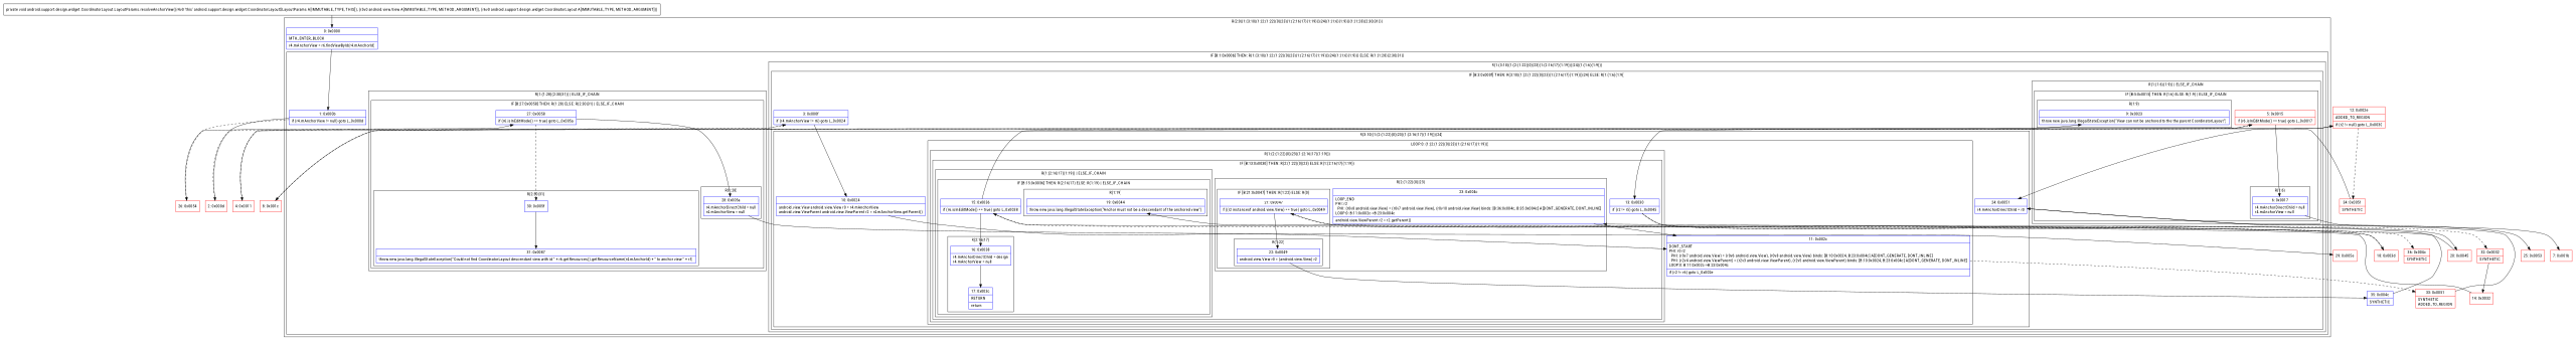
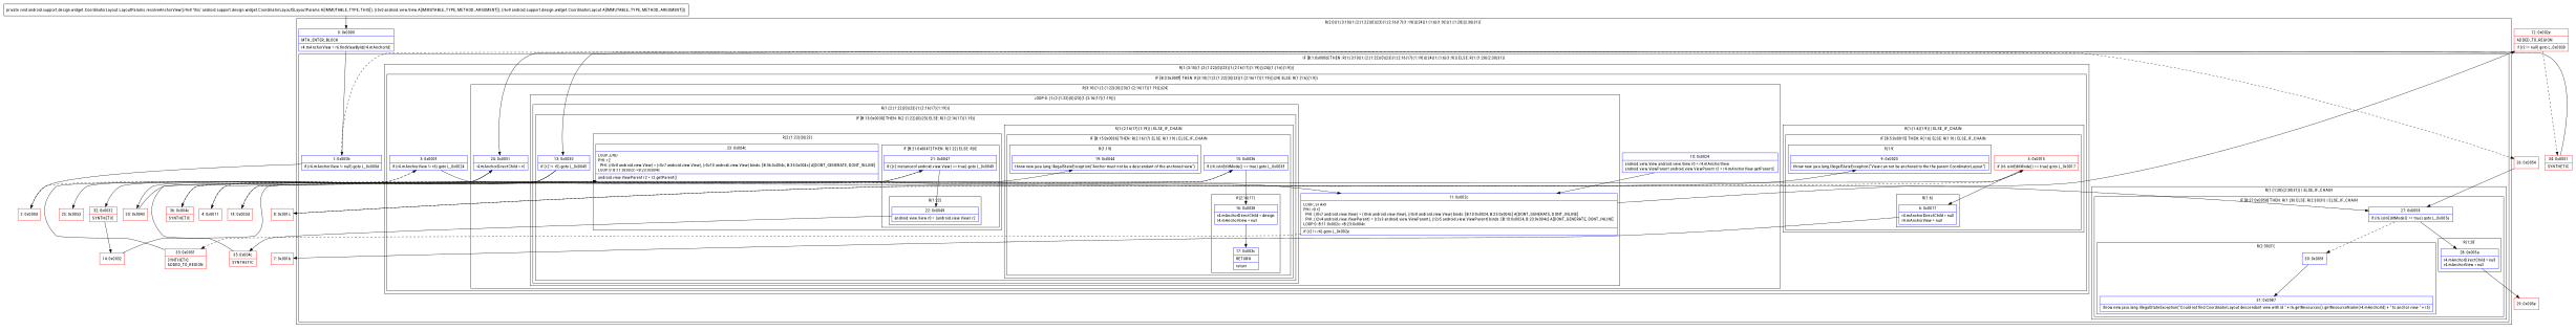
  digraph {
    fontname="Roboto Condensed"
    node [color=blue fontname="Roboto Condensed" shape=record]
    edge [fontname="Roboto Condensed"]
    n1 [label="{22\:\ 0x0049|android.view.View r0 = (android.view.View) r2\l}"]
    n2 [label="{21\:\ 0x0047|if ((r2 instanceof android.view.View) == true) goto L_0x0049\l}"]
    n3 [label="{23\:\ 0x004c|LOOP_END\lPHI: r2 \l  PHI: (r0v8 android.view.View) = (r0v7 android.view.View), (r0v10 android.view.View) binds: [B:36:0x004c, B:35:0x004c] A[DONT_GENERATE, DONT_INLINE]\lLOOP:0: B:11:0x002c\-\>B:23:0x004c\l|android.view.ViewParent r2 = r2.getParent()\l}"]
    n4 [label="{16\:\ 0x0038|r4.mAnchorDirectChild = design\lr4.mAnchorView = null\l}"]
    n5 [label="{17\:\ 0x003c|RETURN\l|return\l}"]
    n6 [label="{19\:\ 0x0044|throw new java.lang.IllegalStateException(\"Anchor must not be a descendant of the anchored view\")\l}"]
    n7 [label="{15\:\ 0x0036|if (r6.isInEditMode() == true) goto L_0x0038\l}"]
    n8 [label="{13\:\ 0x0030|if (r2 != r5) goto L_0x0045\l}"]
-   n9 [label="{11\:\ 0x002c|DONT_START\lPHI: r0 r2 \l  PHI: (r0v7 android.view.View) = (r0v6 android.view.View), (r0v8 android.view.View) binds: [B:10:0x0024, B:23:0x004c] A[DONT_GENERATE, DONT_INLINE]\l  PHI: (r2v4 android.view.ViewParent) = (r2v3 android.view.ViewParent), (r2v5 android.view.ViewParent) binds: [B:10:0x0024, B:23:0x004c] A[DONT_GENERATE, DONT_INLINE]\lLOOP:0: B:11:0x002c\-\>B:23:0x004c\l|if (r2 != r6) goto L_0x002e\l}"]
+   n9 [label="{11\:\ 0x002c|LOOP_START\lPHI: r0 r2 \l  PHI: (r0v7 android.view.View) = (r0v6 android.view.View), (r0v8 android.view.View) binds: [B:10:0x0024, B:23:0x004c] A[DONT_GENERATE, DONT_INLINE]\l  PHI: (r2v4 android.view.ViewParent) = (r2v3 android.view.ViewParent), (r2v5 android.view.ViewParent) binds: [B:10:0x0024, B:23:0x004c] A[DONT_GENERATE, DONT_INLINE]\lLOOP:0: B:11:0x002c\-\>B:23:0x004c\l|if (r2 != r6) goto L_0x002e\l}"]
    n10 [label="{10\:\ 0x0024|android.view.View android.view.View r0 = r4.mAnchorView\landroid.view.ViewParent android.view.ViewParent r2 = r4.mAnchorView.getParent()\l}"]
    n11 [label="{24\:\ 0x0051|r4.mAnchorDirectChild = r0\l}"]
    n12 [label="{6\:\ 0x0017|r4.mAnchorDirectChild = null\lr4.mAnchorView = null\l}"]
    n13 [label="{9\:\ 0x0023|throw new java.lang.IllegalStateException(\"View can not be anchored to the the parent CoordinatorLayout\")\l}"]
    n14 [color=red label="{5\:\ 0x0015|if (r6.isInEditMode() == true) goto L_0x0017\l}"]
    n15 [label="{3\:\ 0x000f|if (r4.mAnchorView != r6) goto L_0x0024\l}"]
    n16 [label="{28\:\ 0x005a|r4.mAnchorDirectChild = null\lr4.mAnchorView = null\l}"]
    n17 [label="{30\:\ 0x005f}"]
    n18 [label="{31\:\ 0x0087|throw new java.lang.IllegalStateException(\"Could not find CoordinatorLayout descendant view with id \" + r6.getResources().getResourceName(r4.mAnchorId) + \" to anchor view \" + r5)\l}"]
    n19 [label="{27\:\ 0x0058|if (r6.isInEditMode() == true) goto L_0x005a\l}"]
    n20 [label="{1\:\ 0x000b|if (r4.mAnchorView != null) goto L_0x000d\l}"]
    n21 [label="{0\:\ 0x0000|MTH_ENTER_BLOCK\l|r4.mAnchorView = r6.findViewById(r4.mAnchorId)\l}"]
-   n22 [label="{35\:\ 0x004c|SYNTHETIC\l}"]
+   n22 [color=red label="{35\:\ 0x004c|SYNTHETIC\l}"]
    n23 [color=red label="{36\:\ 0x004c|SYNTHETIC\l}"]
    n24 [color=red label="{18\:\ 0x003d}"]
    n25 [color=red label="{20\:\ 0x0045}"]
    n26 [color=red label="{32\:\ 0x0032|SYNTHETIC\l}"]
    n27 [color=red label="{12\:\ 0x002e|ADDED_TO_REGION\l|if (r2 != null) goto L_0x0030\l}"]
    n28 [color=red label="{33\:\ 0x0051|SYNTHETIC\lADDED_TO_REGION\l}"]
    n29 [color=red label="{25\:\ 0x0053}"]
    n30 [color=red label="{7\:\ 0x001b}"]
    n31 [color=red label="{8\:\ 0x001c}"]
    n32 [color=red label="{4\:\ 0x0011}"]
    n33 [color=red label="{29\:\ 0x005e}"]
    n34 [color=red label="{2\:\ 0x000d}"]
    n35 [color=red label="{26\:\ 0x0054}"]
    n36 [color=red label="{34\:\ 0x0051|SYNTHETIC\l}"]
    n37 [color=red label="{14\:\ 0x0032}"]
    n38 [label="{private void android.support.design.widget.CoordinatorLayout.LayoutParams.resolveAnchorView((r4v0 'this' android.support.design.widget.CoordinatorLayout$LayoutParams A[IMMUTABLE_TYPE, THIS]), (r5v0 android.view.View A[IMMUTABLE_TYPE, METHOD_ARGUMENT]), (r6v0 android.support.design.widget.CoordinatorLayout A[IMMUTABLE_TYPE, METHOD_ARGUMENT])) }" color=""]
    subgraph cluster_1 {
      label="R(2:0|(1:(3:10|(1:(2:(1:22)(0)|23)(1:(2:16|17)(1:19)))|24)(1:(1:6)(1:9)))(1:(1:28)(2:30|31)))"
      n21
      subgraph cluster_2 {
        label="IF [B:1:0x000b] THEN: R(1:(3:10|(1:(2:(1:22)(0)|23)(1:(2:16|17)(1:19)))|24)(1:(1:6)(1:9))) ELSE: R(1:(1:28)(2:30|31))"
        n20
        subgraph cluster_3 {
          label="R(1:(3:10|(1:(2:(1:22)(0)|23)(1:(2:16|17)(1:19)))|24)(1:(1:6)(1:9)))"
          subgraph cluster_4 {
            label="IF [B:3:0x000f] THEN: R(3:10|(1:(2:(1:22)(0)|23)(1:(2:16|17)(1:19)))|24) ELSE: R(1:(1:6)(1:9))"
            n15
            subgraph cluster_5 {
              label="R(3:10|(1:(2:(1:22)(0)|23)(1:(2:16|17)(1:19)))|24)"
              n10
              n11
              subgraph cluster_6 {
                label="LOOP:0: (1:(2:(1:22)(0)|23)(1:(2:16|17)(1:19)))"
                n9
                subgraph cluster_7 {
                  label="R(1:(2:(1:22)(0)|23)(1:(2:16|17)(1:19)))"
                  subgraph cluster_8 {
                    label="IF [B:13:0x0030] THEN: R(2:(1:22)(0)|23) ELSE: R(1:(2:16|17)(1:19))"
                    n8
                    subgraph cluster_9 {
                      label="R(2:(1:22)(0)|23)"
                      n3
                      subgraph cluster_10 {
                        label="IF [B:21:0x0047] THEN: R(1:22) ELSE: R(0)"
                        n2
                        subgraph cluster_11 {
                          label="R(1:22)"
                          n1
                        }
                        subgraph cluster_12 {
                          label="R(0)"
                        }
                      }
                    }
                    subgraph cluster_13 {
                      label="R(1:(2:16|17)(1:19)) | ELSE_IF_CHAIN\l"
                      subgraph cluster_14 {
                        label="IF [B:15:0x0036] THEN: R(2:16|17) ELSE: R(1:19) | ELSE_IF_CHAIN\l"
                        n7
                        subgraph cluster_15 {
                          label="R(2:16|17)"
                          n4
                          n5
                        }
                        subgraph cluster_16 {
                          label="R(1:19)"
                          n6
                        }
                      }
                    }
                  }
                }
              }
            }
            subgraph cluster_17 {
              label="R(1:(1:6)(1:9)) | ELSE_IF_CHAIN\l"
              subgraph cluster_18 {
                label="IF [B:5:0x0015] THEN: R(1:6) ELSE: R(1:9) | ELSE_IF_CHAIN\l"
                n14
                subgraph cluster_19 {
                  label="R(1:6)"
                  n12
                }
                subgraph cluster_20 {
                  label="R(1:9)"
                  n13
                }
              }
            }
          }
        }
        subgraph cluster_21 {
          label="R(1:(1:28)(2:30|31)) | ELSE_IF_CHAIN\l"
          subgraph cluster_22 {
            label="IF [B:27:0x0058] THEN: R(1:28) ELSE: R(2:30|31) | ELSE_IF_CHAIN\l"
            n19
            subgraph cluster_23 {
              label="R(1:28)"
              n16
            }
            subgraph cluster_24 {
              label="R(2:30|31)"
              n17
              n18
            }
          }
        }
      }
    }
    n1 -> n22
    n2 -> n1
    n2 -> n23 [style=dashed]
    n3 -> n9
    n4 -> n5
    n7 -> n4
    n7 -> n24 [style=dashed]
    n8 -> n25
-   n8 -> n26 [style=dashed]
-   n7 -> n27
+   n8 -> n26 [style=solid]
+   n9 -> n27
    n9 -> n28 [style=dashed]
    n10 -> n9
    n11 -> n29
    n12 -> n30
    n14 -> n12
    n14 -> n31 [style=dashed]
-   n15 -> n10
+   n15 -> n19
    n15 -> n32 [style=dashed]
    n16 -> n33
    n17 -> n18
    n19 -> n16
    n19 -> n17 [style=dashed]
    n20 -> n34
    n20 -> n35 [style=dashed]
    n21 -> n20
    n22 -> n3
+   n23 -> n3
    n24 -> n6
    n25 -> n2
    n26 -> n37
    n27 -> n8
    n27 -> n36 [style=dashed]
    n28 -> n11
    n31 -> n13
    n32 -> n14
    n34 -> n15 [style=dashed]
    n35 -> n19
    n36 -> n11
    n37 -> n7
    n38 -> n21
  }
